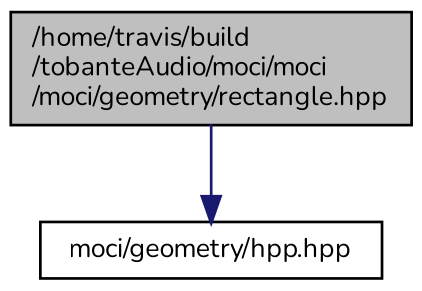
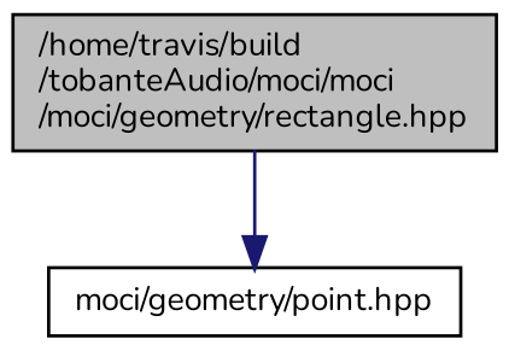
  digraph {
    fontname=Nunito
    node [color=black fontname=Nunito fontsize=10 shape=record style=filled]
    n1 [fillcolor=grey75 fontcolor=black height=0.2 label="/home/travis/build\l/tobanteAudio/moci/moci\l/moci/geometry/rectangle.hpp" width=0.4]
-   n2 [fillcolor=white height=0.2 label="moci/geometry/hpp.hpp" width=0.4]
+   n2 [fillcolor=white height=0.2 label="moci/geometry/point.hpp" width=0.4]
    n1 -> n2 [color=midnightblue fontname=Nunito fontsize=10 labelfontname=Helvetica labelfontsize=10 style=solid]
  }
